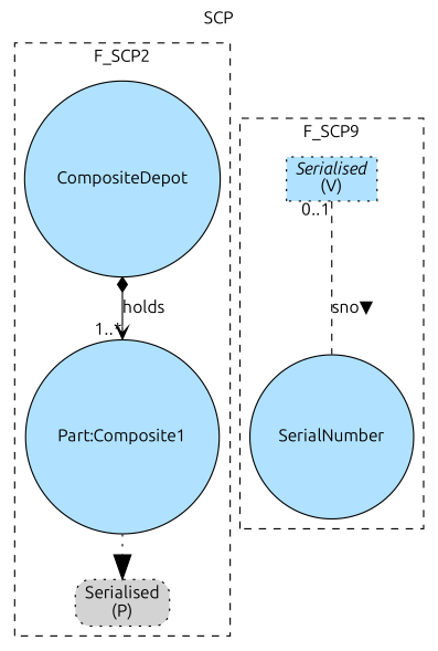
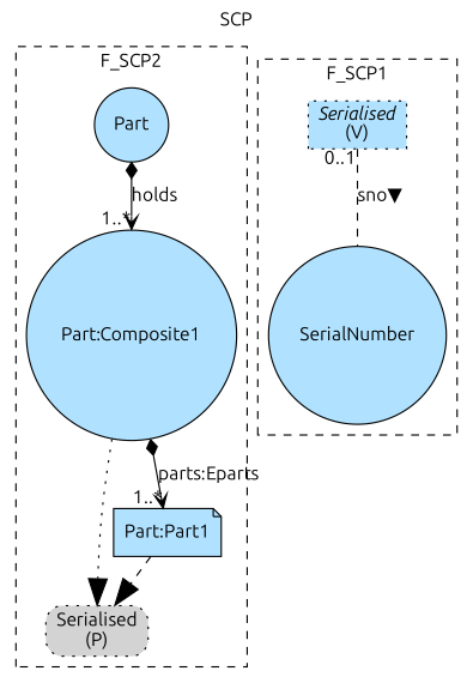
  digraph {
    fontname=Ubuntu
    label=SCP
    labelfontsize=12
    labelloc=tl
    node [fillcolor=lightskyblue1 fontname=Ubuntu shape=circle style=filled]
    edge [arrowhead=normal fontname=Ubuntu style=solid]
    n1 [fillcolor=lightgray label=<Serialised<br/>(P)> shape=box style="rounded,filled,dotted"]
    n2 [label="Part:Composite1"]
-   n4 [label=CompositeDepot]
+   n3 [label="Part:Part1" shape=note]
+   n4 [label=Part]
    n5 [label=<{<I>Serialised</I><br/>(V)}> shape=record style="filled,dotted"]
    n6 [label=SerialNumber]
    subgraph cluster_1 {
      label=F_SCP2
      style=dashed
      n1
      n2
+     n3
      n4
    }
    subgraph cluster_2 {
-     label=F_SCP9
+     label=F_SCP1
      style=dashed
      n5
      n6
    }
    n2 -> n1 [arrowsize=2.0 style=dotted]
+   n2 -> n3 [arrowhead=vee arrowtail=diamond dir=both headlabel="1..*" label="parts:Eparts"]
+   n3 -> n1 [arrowsize=2.0 style=dashed]
    n4 -> n2 [arrowhead=vee arrowtail=diamond dir=both headlabel="1..*" label=holds]
    n5 -> n6 [dir=none label="sno▼" style=dashed taillabel="0..1" arrowhead=""]
  }
